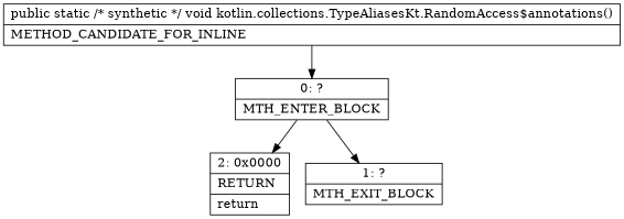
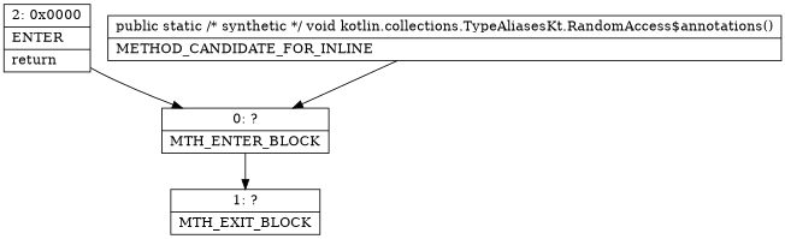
  digraph {
    node [shape=record]
    n1 [label="{0\:\ ?|MTH_ENTER_BLOCK\l}"]
-   n2 [label="{2\:\ 0x0000|RETURN\l|return\l}"]
+   n2 [label="{2\:\ 0x0000|ENTER\l|return\l}"]
    n3 [label="{1\:\ ?|MTH_EXIT_BLOCK\l}"]
    n4 [label="{public static \/* synthetic *\/ void kotlin.collections.TypeAliasesKt.RandomAccess$annotations()  | METHOD_CANDIDATE_FOR_INLINE\l}"]
-   n1 -> n2
+   n2 -> n1
    n1 -> n3
    n4 -> n1
  }
